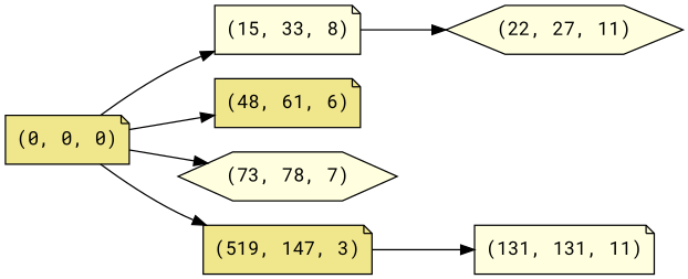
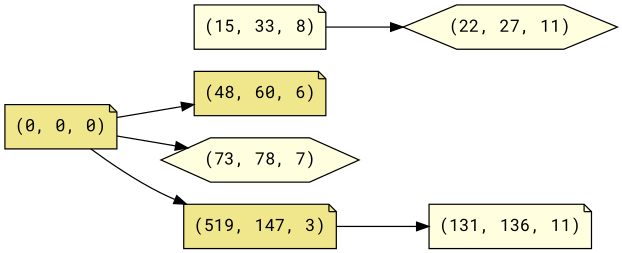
  digraph {
    fontname="Roboto Mono"
    rankdir=LR
    node [fillcolor=lightyellow fontname="Roboto Mono" shape=note style=filled]
    edge [fontname="Roboto Mono"]
    "(0, 0, 0)" [fillcolor=khaki]
    n2 [label="(15, 33, 8)"]
-   "(48, 60, 6)" [fillcolor=khaki label="(48, 61, 6)"]
+   "(48, 60, 6)" [fillcolor=khaki]
    "(73, 78, 7)" [shape=hexagon]
    n5 [fillcolor=khaki label="(519, 147, 3)"]
    n6 [label="(22, 27, 11)" shape=hexagon]
-   "(131, 136, 11)" [label="(131, 131, 11)"]
-   "(0, 0, 0)" -> n2
+   "(131, 136, 11)"
    "(0, 0, 0)" -> "(48, 60, 6)"
    "(0, 0, 0)" -> "(73, 78, 7)"
    "(0, 0, 0)" -> n5
    n2 -> n6
    n5 -> "(131, 136, 11)"
  }
